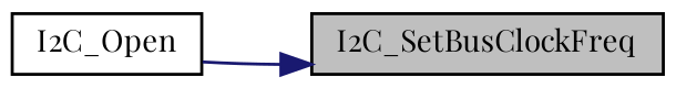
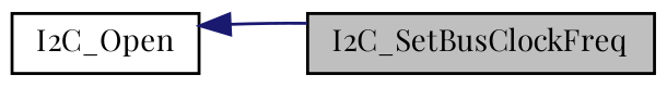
  digraph {
    rankdir=RL
    fontname="Playfair Display"
    node [color=black fontname="Playfair Display" fontsize=10 shape=record style=filled]
    n1 [fillcolor=grey75 fontcolor=black height=0.2 label=I2C_SetBusClockFreq width=0.4]
    n2 [fillcolor=white height=0.2 label=I2C_Open width=0.4]
-   n1 -> n2 [color=midnightblue dir=back fontname="Playfair Display" fontsize=10 labelfontname=Helvetica labelfontsize=10 style=solid]
+   n2 -> n1 [color=midnightblue dir=back fontname="Playfair Display" fontsize=10 labelfontname=Helvetica labelfontsize=10 style=solid]
  }
